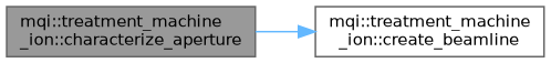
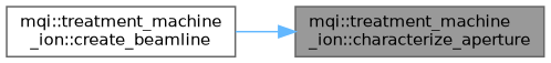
  digraph {
    rankdir=RL
    node [fontname=Helvetica fontsize=10 shape=box style=filled]
    n1 [color=gray40 fillcolor=grey60 fontcolor=black height=0.2 label="mqi::treatment_machine\l_ion::characterize_aperture" width=0.4]
    n2 [color=grey40 fillcolor=white height=0.2 label="mqi::treatment_machine\l_ion::create_beamline" width=0.4]
-   n2 -> n1 [color=steelblue1 dir=back fontname=Helvetica fontsize=10 labelfontname=Helvetica labelfontsize=10 style=solid]
+   n1 -> n2 [color=steelblue1 dir=back fontname=Helvetica fontsize=10 labelfontname=Helvetica labelfontsize=10 style=solid]
  }
